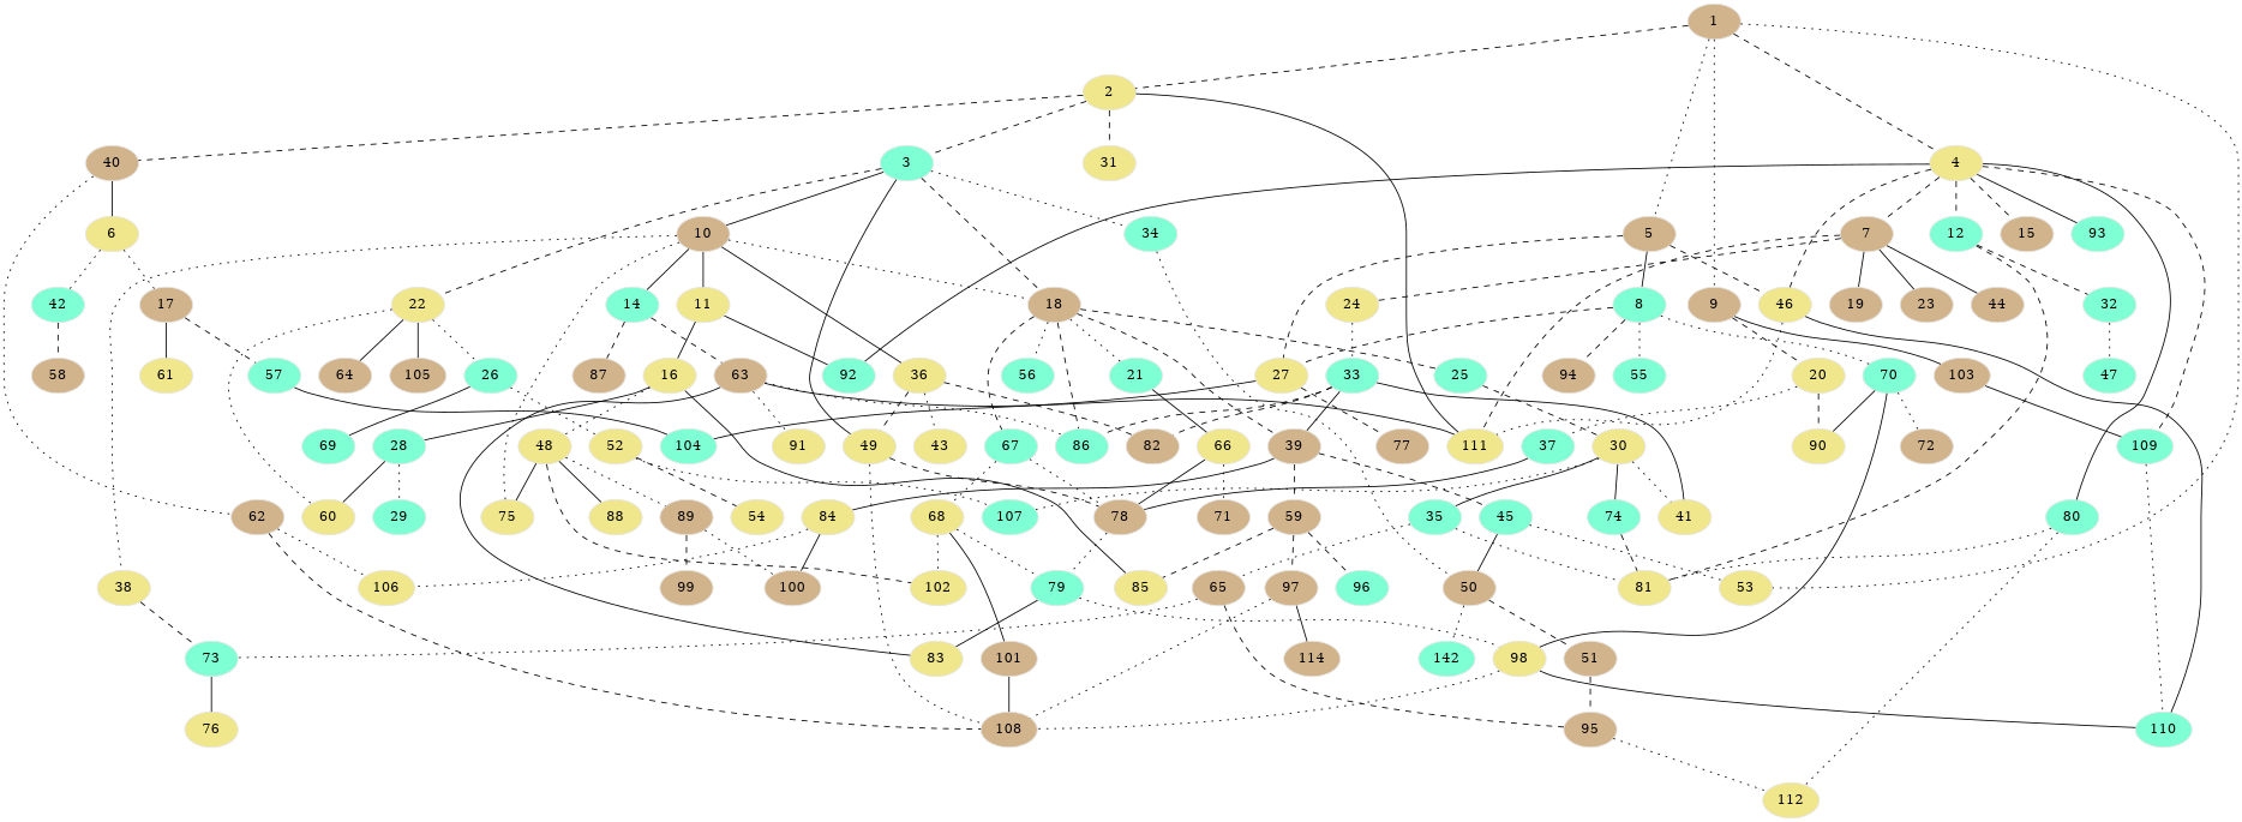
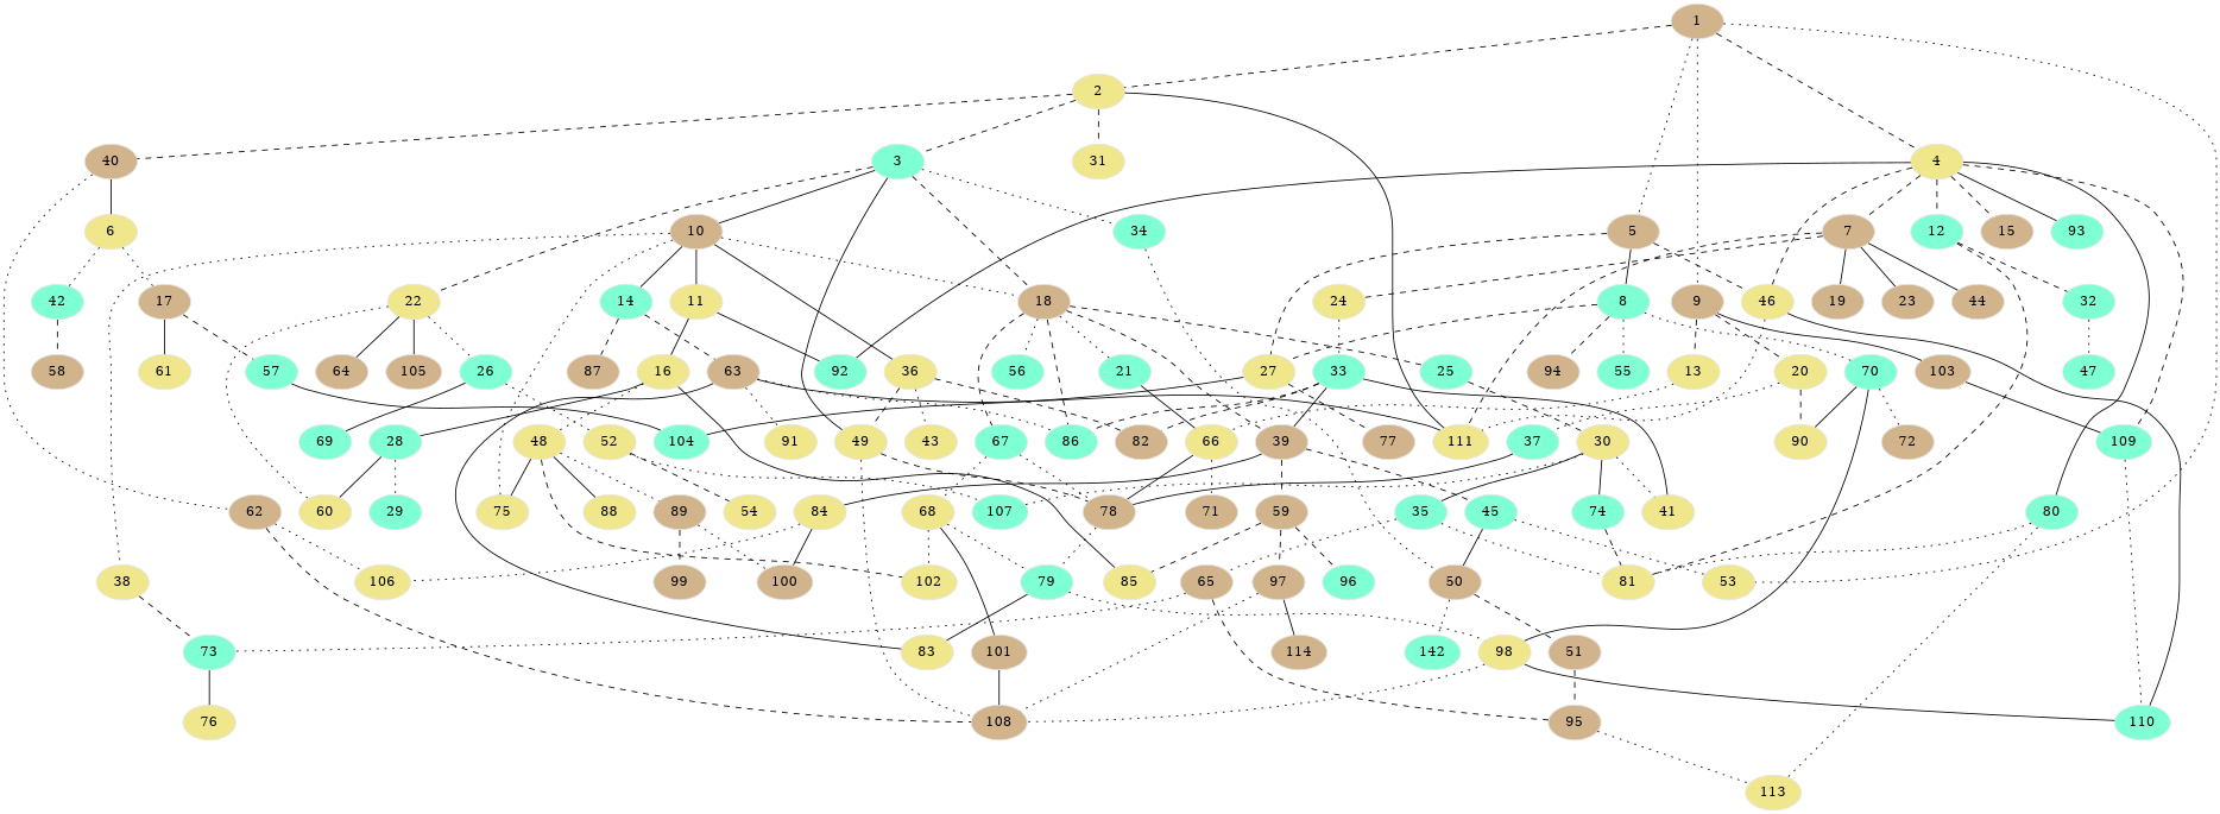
  graph {
    node [color=gray90 fillcolor=khaki style=filled]
    edge [style=dotted]
    1 [fillcolor=tan]
    2
    4
    5 [fillcolor=tan]
    9 [fillcolor=tan]
    53
    3 [fillcolor=aquamarine]
    31
    40 [fillcolor=tan]
    111
    7 [fillcolor=tan]
    12 [fillcolor=aquamarine]
    15 [fillcolor=tan]
    46
    80 [fillcolor=aquamarine]
    92 [fillcolor=aquamarine]
    93 [fillcolor=aquamarine]
    109 [fillcolor=aquamarine]
    8 [fillcolor=aquamarine]
    27
+   13
    20
    103 [fillcolor=tan]
    10 [fillcolor=tan]
    18 [fillcolor=tan]
    22
    34 [fillcolor=aquamarine]
    49
    6
    62 [fillcolor=tan]
    17 [fillcolor=tan]
    42 [fillcolor=aquamarine]
    11
    14 [fillcolor=aquamarine]
    36
    38
    75
    21 [fillcolor=aquamarine]
    25 [fillcolor=aquamarine]
    39 [fillcolor=tan]
    56 [fillcolor=aquamarine]
    67 [fillcolor=aquamarine]
    86 [fillcolor=aquamarine]
    26 [fillcolor=aquamarine]
    60
    64 [fillcolor=tan]
    105 [fillcolor=tan]
    50 [fillcolor=tan]
    78 [fillcolor=tan]
    108 [fillcolor=tan]
    19 [fillcolor=tan]
    23 [fillcolor=tan]
    24
    44 [fillcolor=tan]
    32 [fillcolor=aquamarine]
    81
    110 [fillcolor=aquamarine]
-   113 [label=112]
+   113
    55 [fillcolor=aquamarine]
    70 [fillcolor=aquamarine]
    94 [fillcolor=tan]
    77 [fillcolor=tan]
    104 [fillcolor=aquamarine]
    57 [fillcolor=aquamarine]
    61
    58 [fillcolor=tan]
    33 [fillcolor=aquamarine]
    90
    72 [fillcolor=tan]
    98
    66
    37 [fillcolor=aquamarine]
    16
    63 [fillcolor=tan]
    87 [fillcolor=tan]
    82 [fillcolor=tan]
    43
    73 [fillcolor=aquamarine]
    28 [fillcolor=aquamarine]
    48
    85
    47 [fillcolor=aquamarine]
    71 [fillcolor=tan]
    83
    91
    29 [fillcolor=aquamarine]
    88
    89 [fillcolor=tan]
    102
    30
    45 [fillcolor=aquamarine]
    59 [fillcolor=tan]
    84
    68
    52
    69 [fillcolor=aquamarine]
    41
    35 [fillcolor=aquamarine]
    74 [fillcolor=aquamarine]
    107 [fillcolor=aquamarine]
    54
    65 [fillcolor=tan]
    51 [fillcolor=tan]
    n104 [fillcolor=aquamarine label=142]
    95 [fillcolor=tan]
    79 [fillcolor=aquamarine]
    76
    96 [fillcolor=aquamarine]
    97 [fillcolor=tan]
    106
    100 [fillcolor=tan]
    99 [fillcolor=tan]
    114 [fillcolor=tan]
    101 [fillcolor=tan]
    1 -- 2 [style=dashed]
    1 -- 4 [style=dashed]
    1 -- 5
    1 -- 9
    1 -- 53
    2 -- 3 [style=dashed]
    2 -- 31 [style=dashed]
    2 -- 40 [style=dashed]
    2 -- 111 [style=solid]
    4 -- 7 [style=dashed]
    4 -- 12 [style=dashed]
    4 -- 15 [style=dashed]
    4 -- 46 [style=dashed]
    4 -- 80 [style=solid]
    4 -- 92 [style=solid]
    4 -- 93 [style=solid]
    4 -- 109 [style=dashed]
    5 -- 46 [style=dashed]
    5 -- 8 [style=solid]
    5 -- 27 [style=dashed]
+   9 -- 13 [style=dashed]
    9 -- 20 [style=dashed]
    9 -- 103 [style=solid]
    3 -- 10 [style=solid]
    3 -- 18 [style=dashed]
    3 -- 22 [style=dashed]
    3 -- 34
    3 -- 49 [style=solid]
    40 -- 6 [style=solid]
    40 -- 62
    7 -- 111 [style=dashed]
    7 -- 19 [style=solid]
    7 -- 23 [style=solid]
    7 -- 24 [style=dashed]
    7 -- 44 [style=solid]
    12 -- 32 [style=dashed]
    12 -- 81 [style=dashed]
    46 -- 111
    46 -- 110 [style=solid]
    80 -- 81
    80 -- 113
    109 -- 110
    8 -- 27 [style=dashed]
    8 -- 55
    8 -- 70
    8 -- 94 [style=dashed]
    27 -- 77 [style=dashed]
    27 -- 104 [style=solid]
+   13 -- 66
    20 -- 90 [style=dashed]
    20 -- 37
    103 -- 109 [style=solid]
    10 -- 18
    10 -- 11 [style=solid]
    10 -- 14 [style=solid]
    10 -- 36 [style=solid]
    10 -- 38
    10 -- 75
    18 -- 21
    18 -- 25 [style=dashed]
    18 -- 39 [style=dashed]
    18 -- 56
    18 -- 67 [style=dashed]
    18 -- 86 [style=dashed]
    22 -- 26
    22 -- 60
    22 -- 64 [style=solid]
    22 -- 105 [style=solid]
    34 -- 50
    49 -- 78 [style=dashed]
    49 -- 108
    6 -- 17
    6 -- 42
    62 -- 108 [style=dashed]
    62 -- 106
    17 -- 57 [style=dashed]
    17 -- 61 [style=solid]
    42 -- 58 [style=dashed]
    11 -- 92 [style=solid]
    11 -- 16 [style=solid]
    14 -- 63 [style=dashed]
    14 -- 87 [style=dashed]
    36 -- 49 [style=dashed]
    36 -- 82 [style=dashed]
    36 -- 43
    38 -- 73 [style=dashed]
    21 -- 66 [style=solid]
    25 -- 30 [style=dashed]
    39 -- 45 [style=dashed]
    39 -- 59 [style=dashed]
    39 -- 84 [style=solid]
    67 -- 78
    67 -- 68
    26 -- 52
    26 -- 69 [style=solid]
    50 -- 51 [style=dashed]
    50 -- n104
    78 -- 79
    24 -- 33
    32 -- 47
    70 -- 90 [style=solid]
    70 -- 72
    70 -- 98 [style=solid]
    57 -- 104 [style=solid]
    33 -- 39 [style=solid]
    33 -- 86 [style=dashed]
    33 -- 82 [style=dashed]
    33 -- 41 [style=solid]
    98 -- 108
    98 -- 110 [style=solid]
    66 -- 78 [style=solid]
    66 -- 71
    37 -- 78 [style=solid]
    16 -- 28 [style=solid]
    16 -- 48
    16 -- 85 [style=solid]
    63 -- 111 [style=solid]
    63 -- 86
    63 -- 83 [style=solid]
    63 -- 91
    73 -- 76 [style=solid]
    28 -- 60 [style=solid]
    28 -- 29
    48 -- 75 [style=solid]
    48 -- 88 [style=solid]
    48 -- 89
    48 -- 102 [style=dashed]
    89 -- 100
    89 -- 99 [style=dashed]
    30 -- 41
    30 -- 35 [style=solid]
    30 -- 74 [style=solid]
    30 -- 107
    45 -- 53
    45 -- 50 [style=solid]
    59 -- 85 [style=dashed]
    59 -- 96 [style=dashed]
    59 -- 97 [style=dashed]
    84 -- 106
    84 -- 100 [style=solid]
    68 -- 102
    68 -- 79
    68 -- 101 [style=solid]
    52 -- 107
    52 -- 54 [style=dashed]
    35 -- 81
    35 -- 65
    74 -- 81 [style=dashed]
    65 -- 73
    65 -- 95 [style=dashed]
    51 -- 95 [style=dashed]
    95 -- 113
    79 -- 98
    79 -- 83 [style=solid]
    97 -- 108
    97 -- 114 [style=solid]
    101 -- 108 [style=solid]
  }
